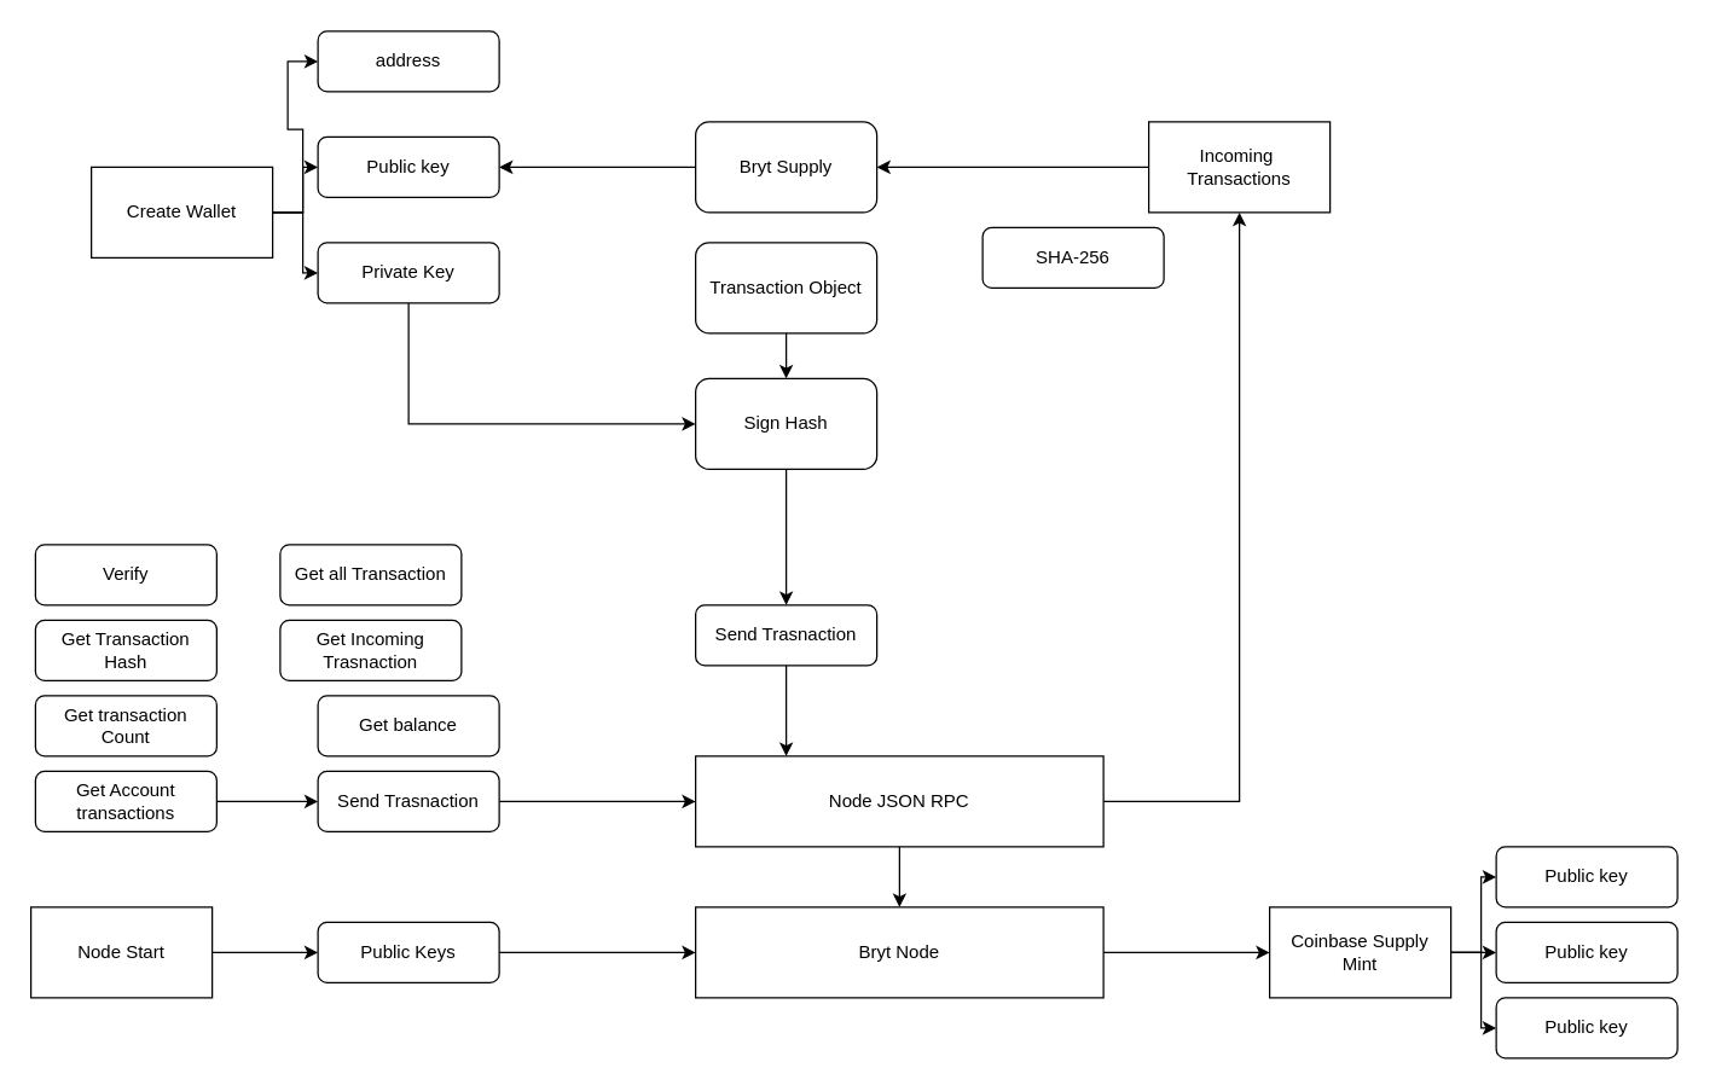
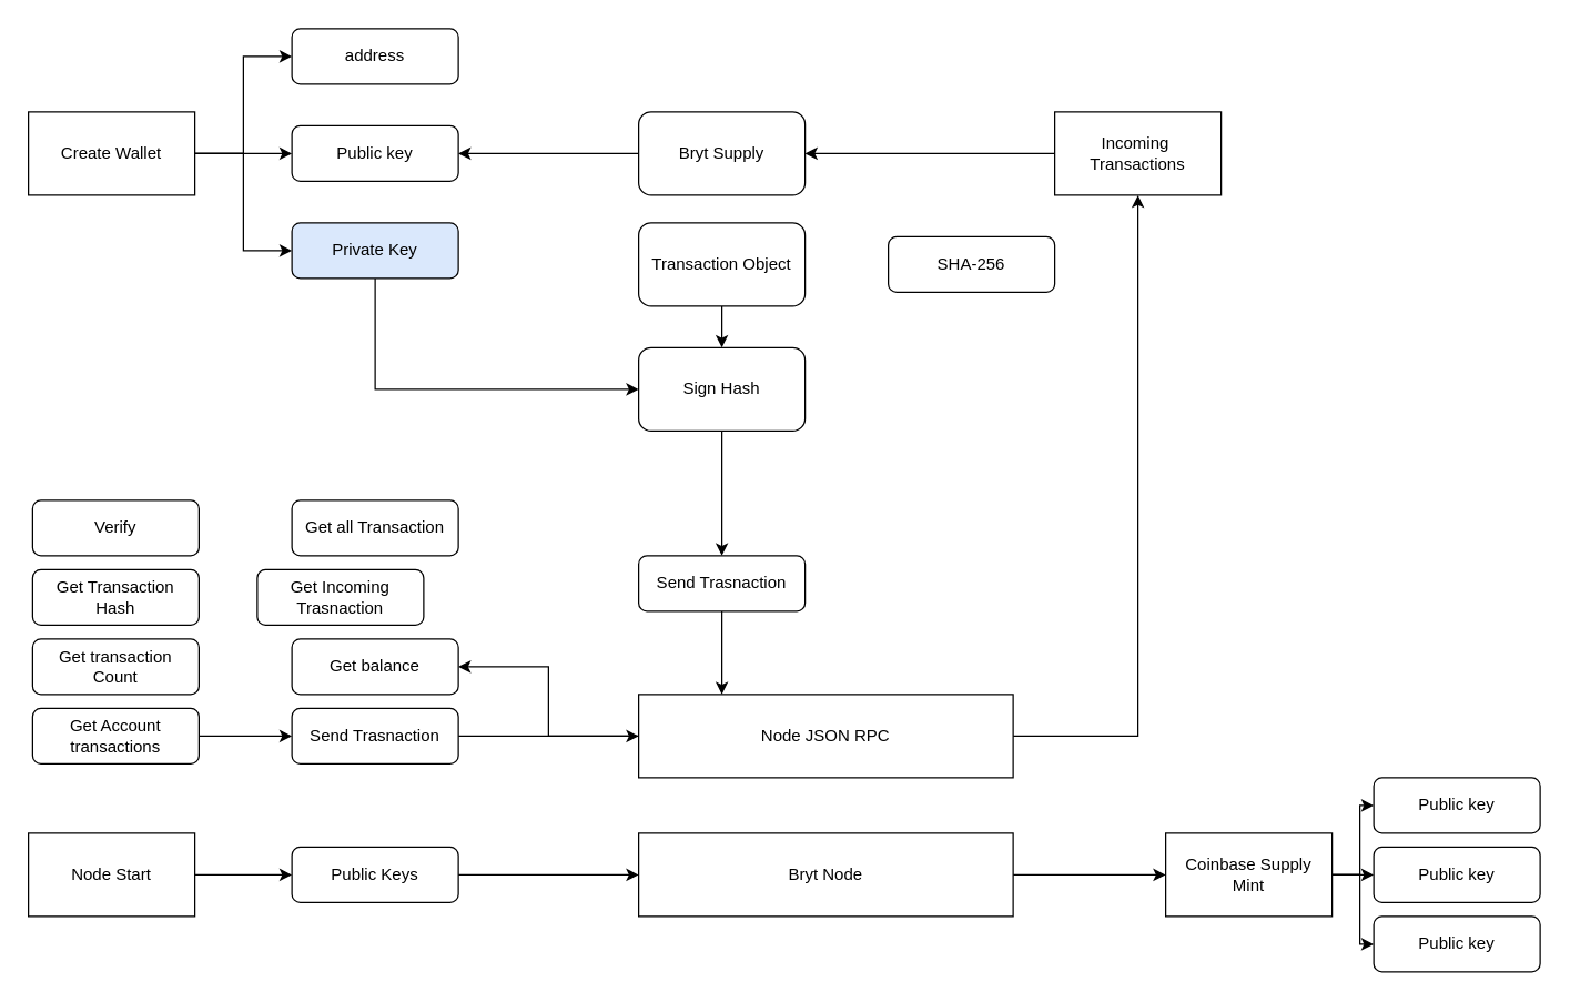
  <mxCell id="0" />
  <mxCell id="1" parent="0" />
  <mxCell id="2" value="" style="edgeStyle=orthogonalEdgeStyle;rounded=0;orthogonalLoop=1;jettySize=auto;html=1;" edge="1" parent="1" source="5" target="6"><mxGeometry relative="1" as="geometry" /></mxCell>
  <mxCell id="3" style="edgeStyle=orthogonalEdgeStyle;rounded=0;orthogonalLoop=1;jettySize=auto;html=1;entryX=0;entryY=0.5;entryDx=0;entryDy=0;" edge="1" parent="1" source="5" target="7"><mxGeometry relative="1" as="geometry" /></mxCell>
  <mxCell id="4" style="edgeStyle=orthogonalEdgeStyle;rounded=0;orthogonalLoop=1;jettySize=auto;html=1;entryX=0;entryY=0.5;entryDx=0;entryDy=0;" edge="1" parent="1" source="5" target="9"><mxGeometry relative="1" as="geometry" /></mxCell>
- <mxCell id="5" value="Create Wallet" style="rounded=0;whiteSpace=wrap;html=1;" vertex="1" parent="1"><mxGeometry x="60" y="110" width="120" height="60" as="geometry" /></mxCell>
+ <mxCell id="5" value="Create Wallet" style="rounded=0;whiteSpace=wrap;html=1;" vertex="1" parent="1"><mxGeometry x="20" y="80" width="120" height="60" as="geometry" /></mxCell>
  <mxCell id="6" value="Public key" style="rounded=1;whiteSpace=wrap;html=1;" vertex="1" parent="1"><mxGeometry x="210" y="90" width="120" height="40" as="geometry" /></mxCell>
  <mxCell id="7" value="address" style="rounded=1;whiteSpace=wrap;html=1;" vertex="1" parent="1"><mxGeometry x="210" y="20" width="120" height="40" as="geometry" /></mxCell>
  <mxCell id="8" style="edgeStyle=orthogonalEdgeStyle;rounded=0;orthogonalLoop=1;jettySize=auto;html=1;entryX=0;entryY=0.5;entryDx=0;entryDy=0;" edge="1" parent="1" source="9" target="41"><mxGeometry relative="1" as="geometry"><Array as="points"><mxPoint x="270" y="280" /></Array></mxGeometry></mxCell>
- <mxCell id="9" value="Private Key" style="rounded=1;whiteSpace=wrap;html=1;" vertex="1" parent="1"><mxGeometry x="210" y="160" width="120" height="40" as="geometry" /></mxCell>
+ <mxCell id="9" value="Private Key" style="rounded=1;whiteSpace=wrap;html=1;fillColor=#dae8fc;" vertex="1" parent="1"><mxGeometry x="210" y="160" width="120" height="40" as="geometry" /></mxCell>
  <mxCell id="10" value="" style="edgeStyle=orthogonalEdgeStyle;rounded=0;orthogonalLoop=1;jettySize=auto;html=1;" edge="1" parent="1" source="11" target="13"><mxGeometry relative="1" as="geometry" /></mxCell>
  <mxCell id="11" value="Incoming&amp;nbsp; Transactions" style="rounded=0;whiteSpace=wrap;html=1;" vertex="1" parent="1"><mxGeometry x="760" y="80" width="120" height="60" as="geometry" /></mxCell>
  <mxCell id="12" style="edgeStyle=orthogonalEdgeStyle;rounded=0;orthogonalLoop=1;jettySize=auto;html=1;" edge="1" parent="1" source="13" target="6"><mxGeometry relative="1" as="geometry" /></mxCell>
  <mxCell id="13" value="Bryt Supply" style="rounded=1;whiteSpace=wrap;html=1;" vertex="1" parent="1"><mxGeometry x="460" y="80" width="120" height="60" as="geometry" /></mxCell>
  <mxCell id="14" value="" style="edgeStyle=orthogonalEdgeStyle;rounded=0;orthogonalLoop=1;jettySize=auto;html=1;" edge="1" parent="1" source="15" target="23"><mxGeometry relative="1" as="geometry" /></mxCell>
  <mxCell id="15" value="Bryt Node" style="rounded=0;whiteSpace=wrap;html=1;" vertex="1" parent="1"><mxGeometry x="460" y="600" width="270" height="60" as="geometry" /></mxCell>
  <mxCell id="16" value="" style="edgeStyle=orthogonalEdgeStyle;rounded=0;orthogonalLoop=1;jettySize=auto;html=1;" edge="1" parent="1" source="17" target="19"><mxGeometry relative="1" as="geometry" /></mxCell>
  <mxCell id="17" value="Node Start" style="rounded=0;whiteSpace=wrap;html=1;" vertex="1" parent="1"><mxGeometry x="20" y="600" width="120" height="60" as="geometry" /></mxCell>
  <mxCell id="18" style="edgeStyle=orthogonalEdgeStyle;rounded=0;orthogonalLoop=1;jettySize=auto;html=1;" edge="1" parent="1" source="19" target="15"><mxGeometry relative="1" as="geometry" /></mxCell>
  <mxCell id="19" value="Public Keys" style="rounded=1;whiteSpace=wrap;html=1;" vertex="1" parent="1"><mxGeometry x="210" y="610" width="120" height="40" as="geometry" /></mxCell>
  <mxCell id="20" style="edgeStyle=orthogonalEdgeStyle;rounded=0;orthogonalLoop=1;jettySize=auto;html=1;" edge="1" parent="1" source="23" target="24"><mxGeometry relative="1" as="geometry" /></mxCell>
  <mxCell id="21" style="edgeStyle=orthogonalEdgeStyle;rounded=0;orthogonalLoop=1;jettySize=auto;html=1;" edge="1" parent="1" source="23" target="25"><mxGeometry relative="1" as="geometry" /></mxCell>
  <mxCell id="22" style="edgeStyle=orthogonalEdgeStyle;rounded=0;orthogonalLoop=1;jettySize=auto;html=1;" edge="1" parent="1" source="23" target="26"><mxGeometry relative="1" as="geometry" /></mxCell>
  <mxCell id="23" value="Coinbase Supply &lt;br&gt;Mint" style="whiteSpace=wrap;html=1;rounded=0;" vertex="1" parent="1"><mxGeometry x="840" y="600" width="120" height="60" as="geometry" /></mxCell>
  <mxCell id="24" value="Public key" style="rounded=1;whiteSpace=wrap;html=1;" vertex="1" parent="1"><mxGeometry x="990" y="560" width="120" height="40" as="geometry" /></mxCell>
  <mxCell id="25" value="Public key" style="rounded=1;whiteSpace=wrap;html=1;" vertex="1" parent="1"><mxGeometry x="990" y="610" width="120" height="40" as="geometry" /></mxCell>
  <mxCell id="26" value="Public key" style="rounded=1;whiteSpace=wrap;html=1;" vertex="1" parent="1"><mxGeometry x="990" y="660" width="120" height="40" as="geometry" /></mxCell>
- <mxCell id="27" value="" style="edgeStyle=orthogonalEdgeStyle;rounded=0;orthogonalLoop=1;jettySize=auto;html=1;" edge="1" parent="1" source="29" target="15"><mxGeometry relative="1" as="geometry" /></mxCell>
+ <mxCell id="27" value="" style="edgeStyle=orthogonalEdgeStyle;rounded=0;orthogonalLoop=1;jettySize=auto;html=1;" edge="1" parent="1" source="29" target="30"><mxGeometry relative="1" as="geometry" /></mxCell>
  <mxCell id="28" style="edgeStyle=orthogonalEdgeStyle;rounded=0;orthogonalLoop=1;jettySize=auto;html=1;entryX=0.5;entryY=1;entryDx=0;entryDy=0;" edge="1" parent="1" source="29" target="11"><mxGeometry relative="1" as="geometry"><Array as="points"><mxPoint x="820" y="530" /></Array></mxGeometry></mxCell>
  <mxCell id="29" value="Node JSON RPC" style="rounded=0;whiteSpace=wrap;html=1;" vertex="1" parent="1"><mxGeometry x="460" y="500" width="270" height="60" as="geometry" /></mxCell>
  <mxCell id="30" value="Get balance&lt;span id=&quot;docs-internal-guid-33e7f3e2-7fff-92e4-f55d-1018287147d5&quot;&gt;&lt;/span&gt;" style="rounded=1;whiteSpace=wrap;html=1;" vertex="1" parent="1"><mxGeometry x="210" y="460" width="120" height="40" as="geometry" /></mxCell>
  <mxCell id="31" style="edgeStyle=orthogonalEdgeStyle;rounded=0;orthogonalLoop=1;jettySize=auto;html=1;entryX=0;entryY=0.5;entryDx=0;entryDy=0;" edge="1" parent="1" source="32" target="29"><mxGeometry relative="1" as="geometry" /></mxCell>
  <mxCell id="32" value="Send Trasnaction&lt;span id=&quot;docs-internal-guid-33e7f3e2-7fff-92e4-f55d-1018287147d5&quot;&gt;&lt;/span&gt;" style="rounded=1;whiteSpace=wrap;html=1;" vertex="1" parent="1"><mxGeometry x="210" y="510" width="120" height="40" as="geometry" /></mxCell>
- <mxCell id="33" value="Get all Transaction&lt;span id=&quot;docs-internal-guid-33e7f3e2-7fff-92e4-f55d-1018287147d5&quot;&gt;&lt;/span&gt;" style="rounded=1;whiteSpace=wrap;html=1;" vertex="1" parent="1"><mxGeometry x="185" y="360" width="120" height="40" as="geometry" /></mxCell>
+ <mxCell id="33" value="Get all Transaction&lt;span id=&quot;docs-internal-guid-33e7f3e2-7fff-92e4-f55d-1018287147d5&quot;&gt;&lt;/span&gt;" style="rounded=1;whiteSpace=wrap;html=1;" vertex="1" parent="1"><mxGeometry x="210" y="360" width="120" height="40" as="geometry" /></mxCell>
  <mxCell id="34" value="Get Incoming Trasnaction&lt;span id=&quot;docs-internal-guid-33e7f3e2-7fff-92e4-f55d-1018287147d5&quot;&gt;&lt;/span&gt;" style="rounded=1;whiteSpace=wrap;html=1;" vertex="1" parent="1"><mxGeometry x="185" y="410" width="120" height="40" as="geometry" /></mxCell>
  <mxCell id="35" value="Get transaction &lt;br&gt;Count" style="rounded=1;whiteSpace=wrap;html=1;" vertex="1" parent="1"><mxGeometry x="23" y="460" width="120" height="40" as="geometry" /></mxCell>
  <mxCell id="36" value="" style="edgeStyle=orthogonalEdgeStyle;rounded=0;orthogonalLoop=1;jettySize=auto;html=1;" edge="1" parent="1" source="37" target="32"><mxGeometry relative="1" as="geometry" /></mxCell>
  <mxCell id="37" value="Get Account transactions&lt;span id=&quot;docs-internal-guid-33e7f3e2-7fff-92e4-f55d-1018287147d5&quot;&gt;&lt;/span&gt;" style="rounded=1;whiteSpace=wrap;html=1;" vertex="1" parent="1"><mxGeometry x="23" y="510" width="120" height="40" as="geometry" /></mxCell>
  <mxCell id="38" value="Verify&lt;span id=&quot;docs-internal-guid-33e7f3e2-7fff-92e4-f55d-1018287147d5&quot;&gt;&lt;/span&gt;" style="rounded=1;whiteSpace=wrap;html=1;" vertex="1" parent="1"><mxGeometry x="23" y="360" width="120" height="40" as="geometry" /></mxCell>
  <mxCell id="39" value="Get Transaction &lt;br&gt;Hash&lt;span id=&quot;docs-internal-guid-33e7f3e2-7fff-92e4-f55d-1018287147d5&quot;&gt;&lt;/span&gt;" style="rounded=1;whiteSpace=wrap;html=1;" vertex="1" parent="1"><mxGeometry x="23" y="410" width="120" height="40" as="geometry" /></mxCell>
  <mxCell id="40" value="" style="edgeStyle=orthogonalEdgeStyle;rounded=0;orthogonalLoop=1;jettySize=auto;html=1;" edge="1" parent="1" source="41" target="46"><mxGeometry relative="1" as="geometry" /></mxCell>
  <mxCell id="41" value="Sign Hash" style="rounded=1;whiteSpace=wrap;html=1;" vertex="1" parent="1"><mxGeometry x="460" y="250" width="120" height="60" as="geometry" /></mxCell>
  <mxCell id="42" value="" style="edgeStyle=orthogonalEdgeStyle;rounded=0;orthogonalLoop=1;jettySize=auto;html=1;" edge="1" parent="1" source="43" target="41"><mxGeometry relative="1" as="geometry" /></mxCell>
  <mxCell id="43" value="Transaction Object" style="rounded=1;whiteSpace=wrap;html=1;" vertex="1" parent="1"><mxGeometry x="460" y="160" width="120" height="60" as="geometry" /></mxCell>
- <mxCell id="44" value="SHA-256" style="rounded=1;whiteSpace=wrap;html=1;" vertex="1" parent="1"><mxGeometry x="650" y="150" width="120" height="40" as="geometry" /></mxCell>
+ <mxCell id="44" value="SHA-256" style="rounded=1;whiteSpace=wrap;html=1;" vertex="1" parent="1"><mxGeometry x="640" y="170" width="120" height="40" as="geometry" /></mxCell>
  <mxCell id="45" value="" style="edgeStyle=orthogonalEdgeStyle;rounded=0;orthogonalLoop=1;jettySize=auto;html=1;" edge="1" parent="1" source="46" target="29"><mxGeometry relative="1" as="geometry"><Array as="points"><mxPoint x="520" y="490" /><mxPoint x="520" y="490" /></Array></mxGeometry></mxCell>
  <mxCell id="46" value="Send Trasnaction&lt;span id=&quot;docs-internal-guid-33e7f3e2-7fff-92e4-f55d-1018287147d5&quot;&gt;&lt;/span&gt;" style="rounded=1;whiteSpace=wrap;html=1;" vertex="1" parent="1"><mxGeometry x="460" y="400" width="120" height="40" as="geometry" /></mxCell>
